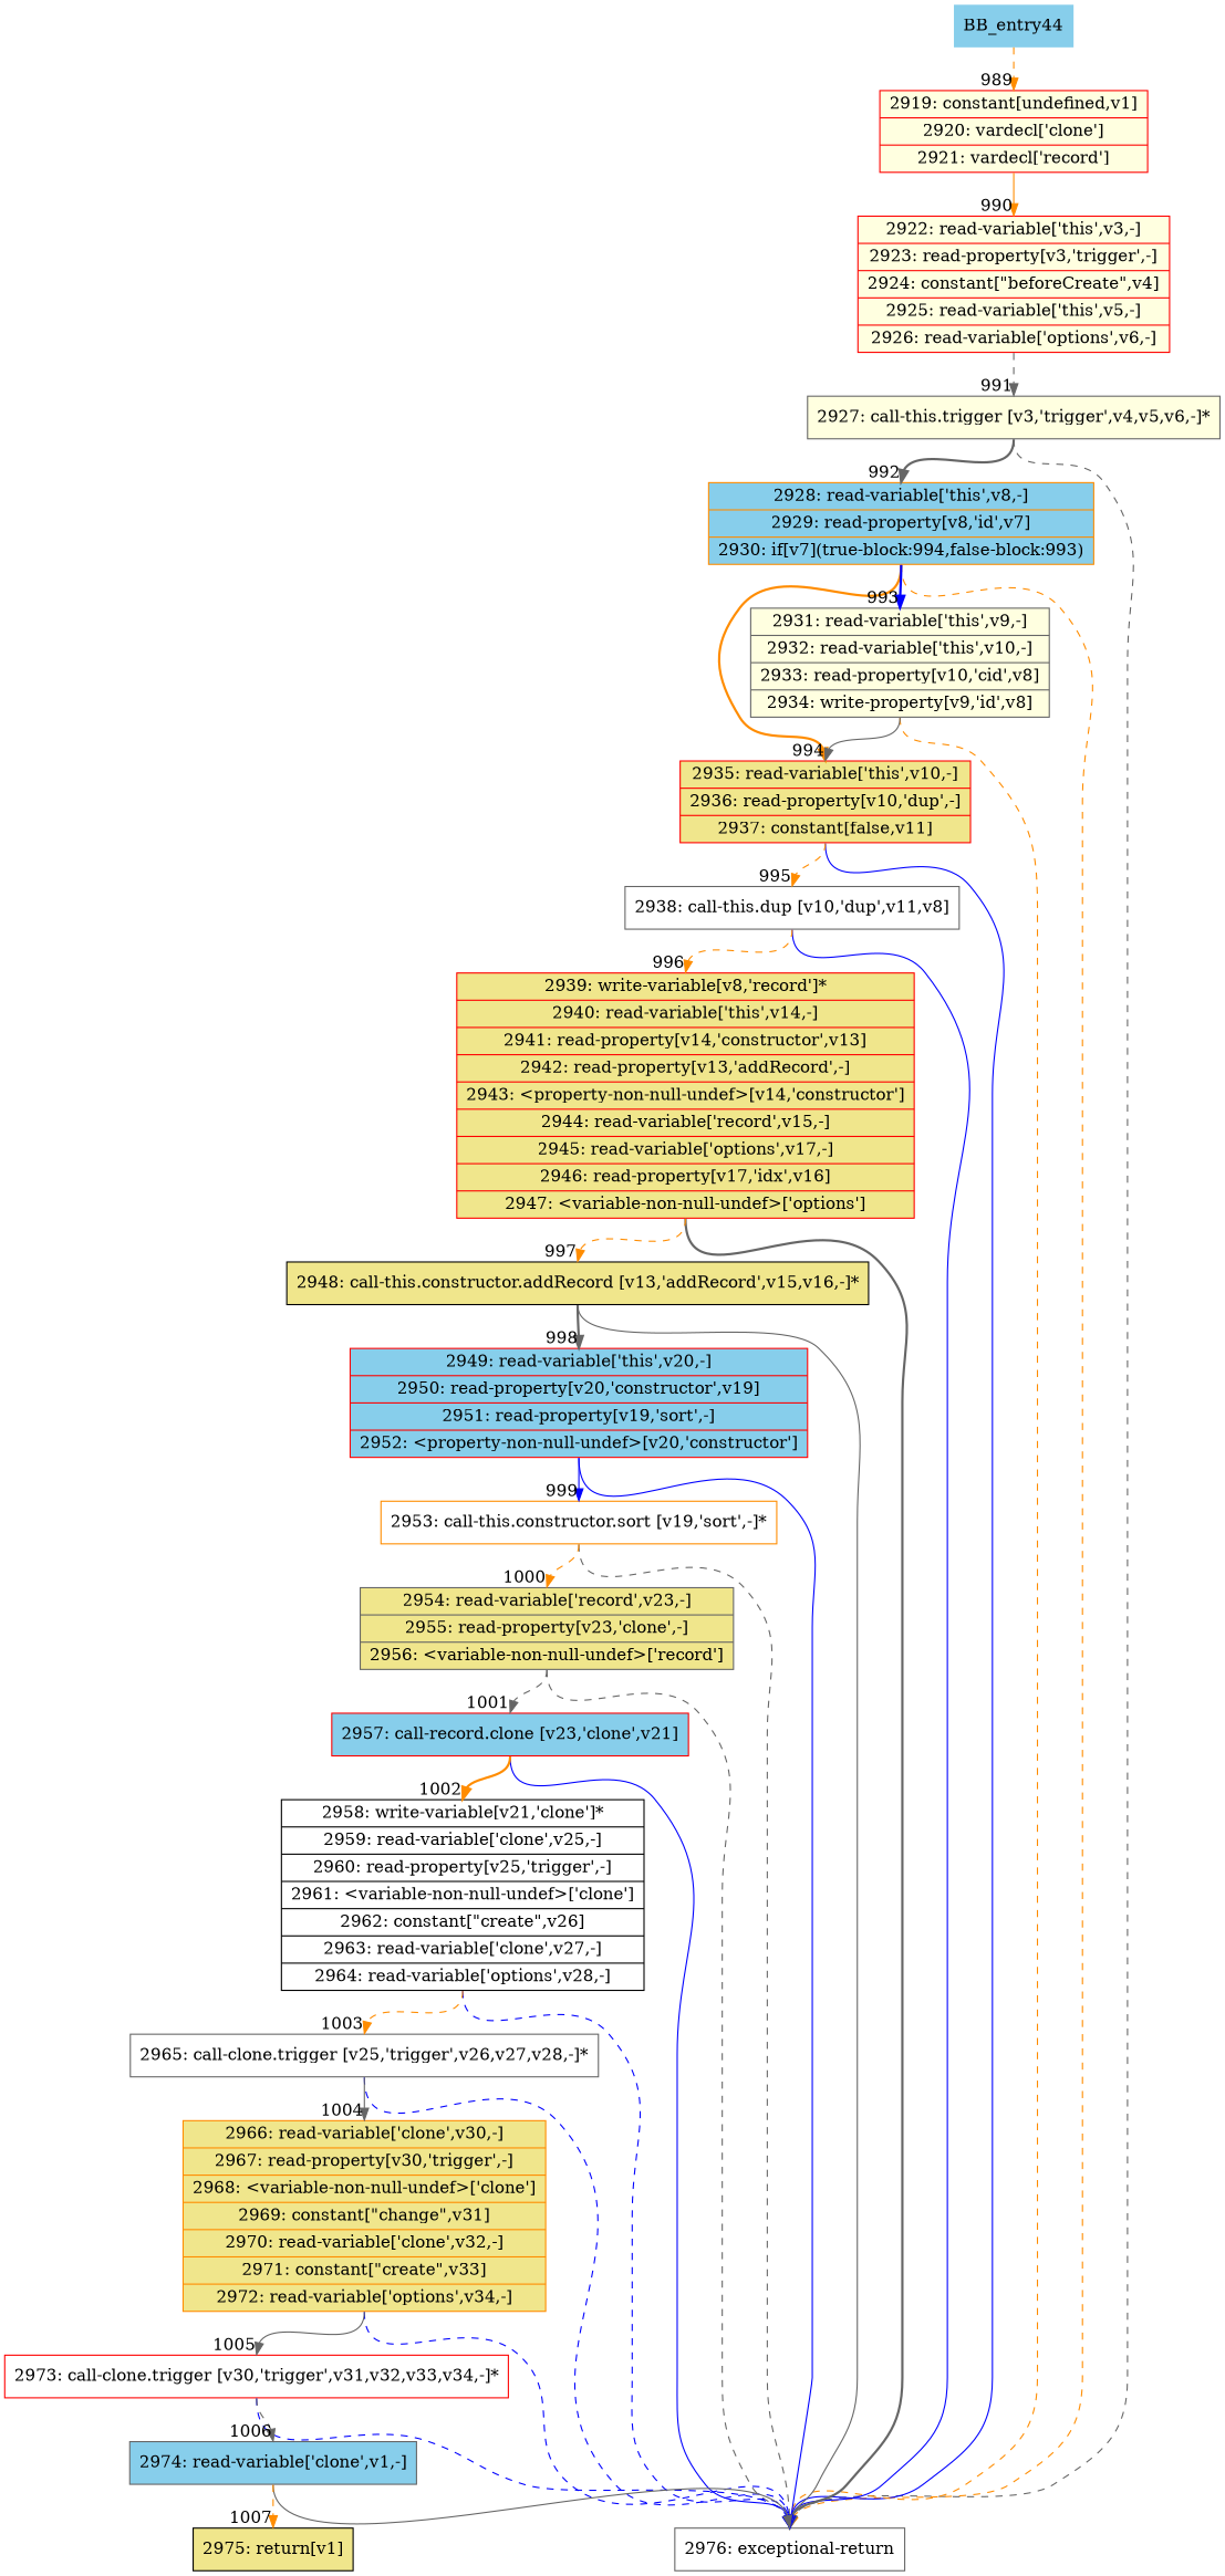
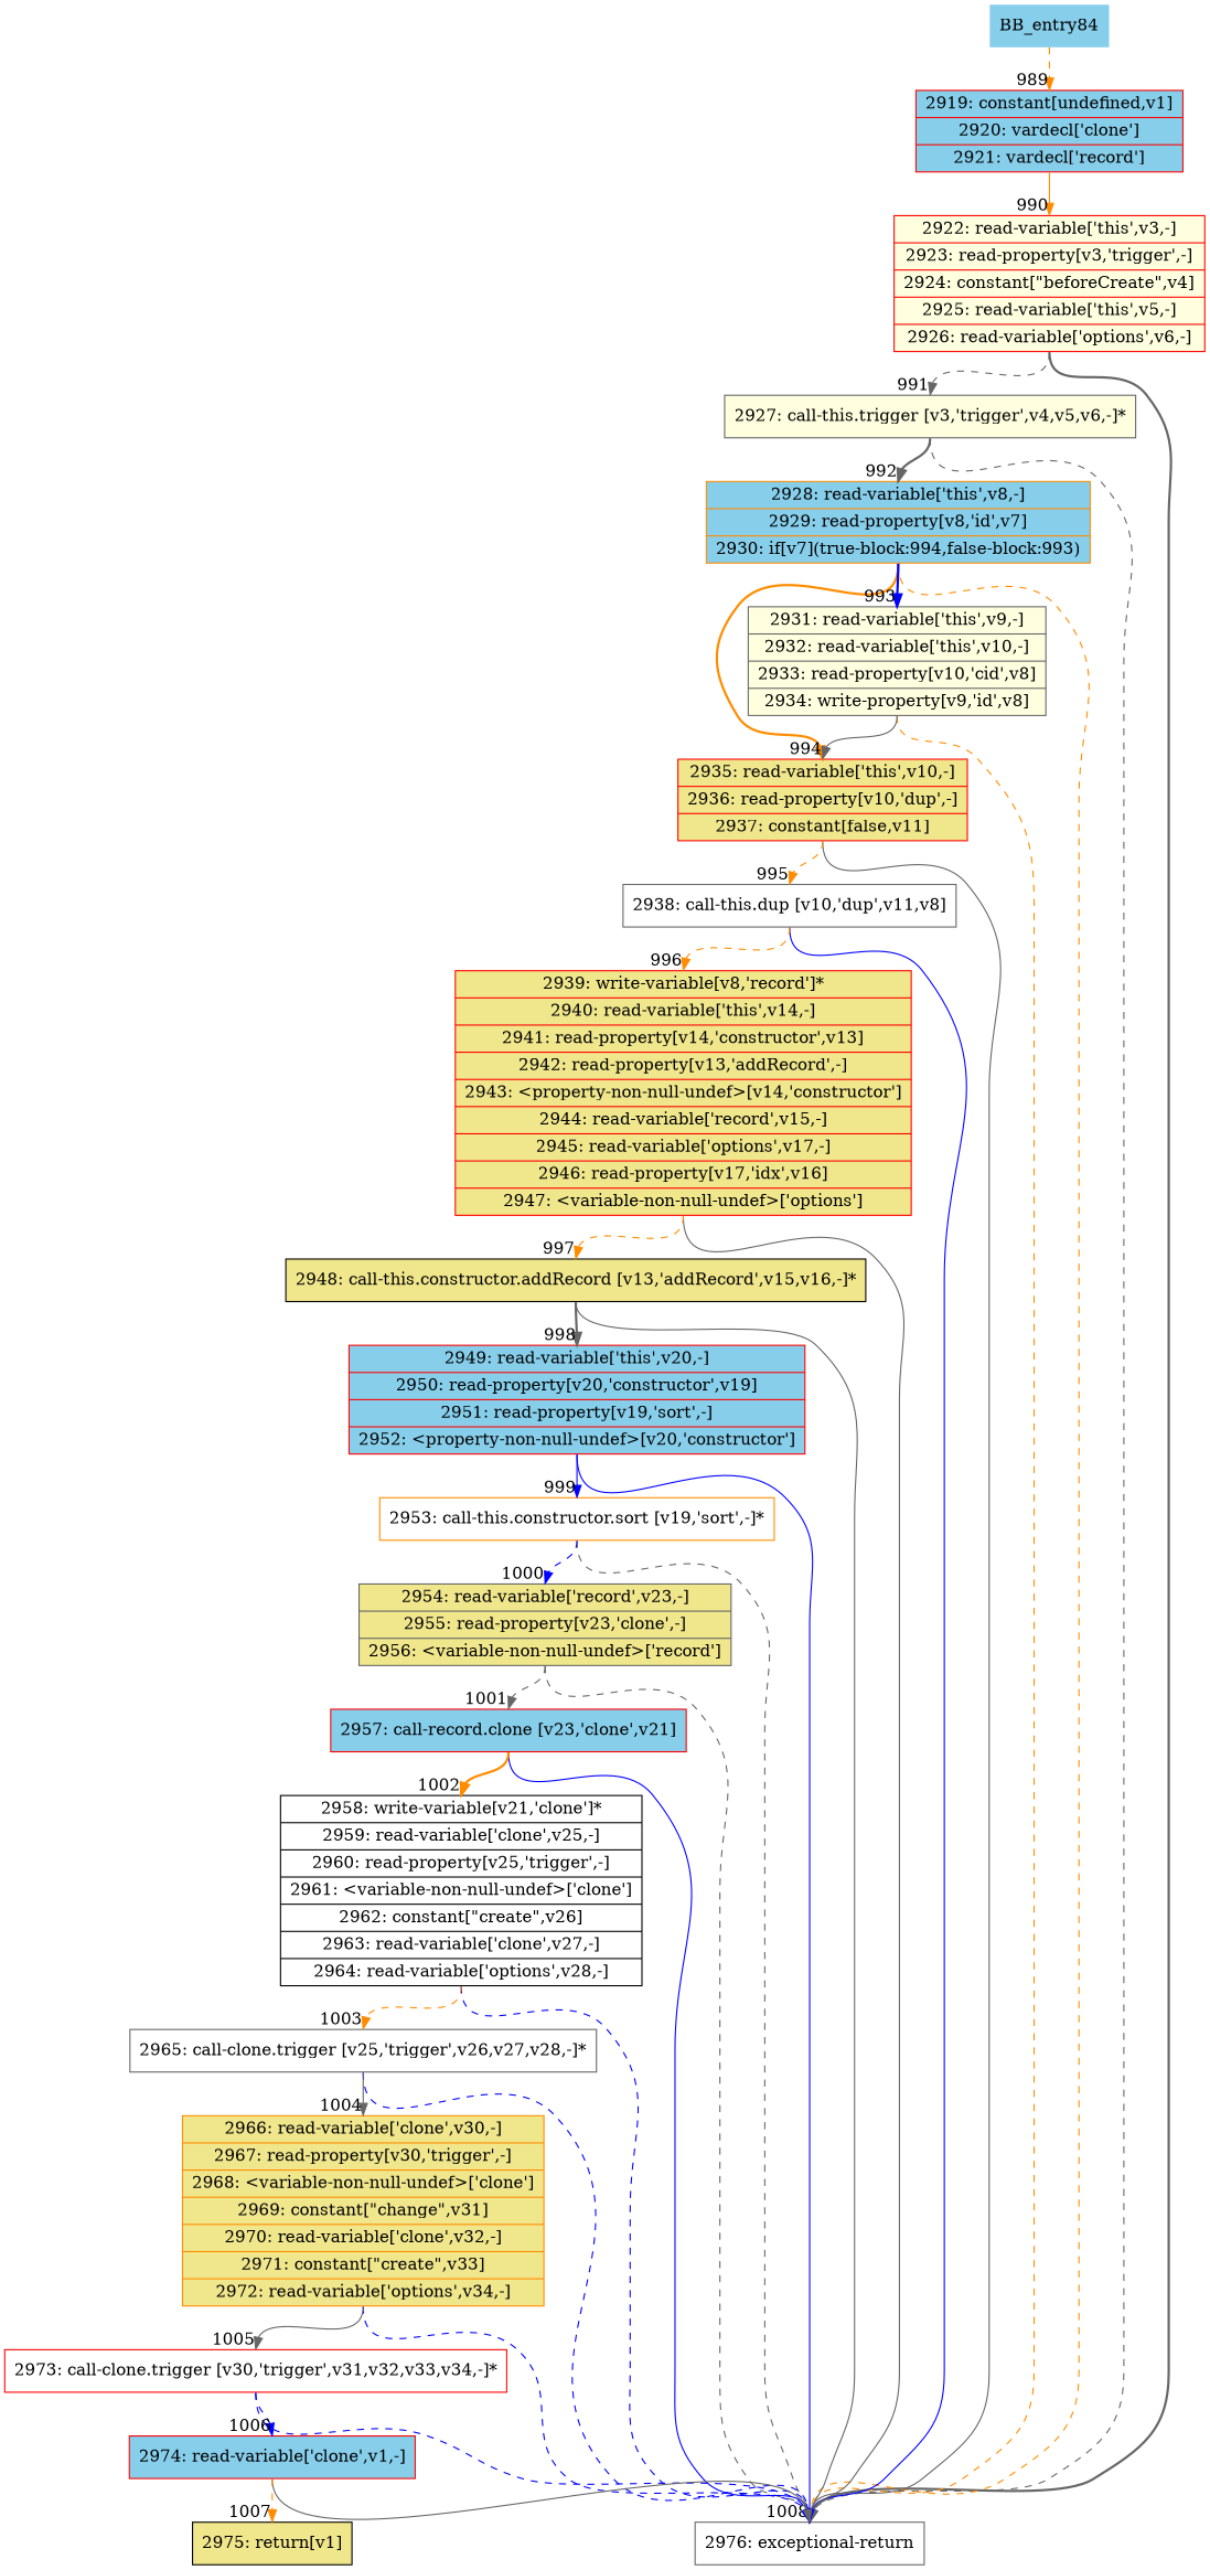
  digraph {
    rankdir=TD
    node [color=red fillcolor=white shape=record style=filled]
    edge [color=gray40 headport=n style=dashed tailport=s]
-   BB_entry84 [color=black fillcolor=skyblue shape=none label=BB_entry44]
-   n2 [fillcolor=lightyellow label="{2919: constant[undefined,v1]|2920: vardecl['clone']|2921: vardecl['record']}"]
+   BB_entry84 [color=black fillcolor=skyblue shape=none]
+   n2 [fillcolor=skyblue label="{2919: constant[undefined,v1]|2920: vardecl['clone']|2921: vardecl['record']}"]
    n3 [fillcolor=lightyellow label="{2922: read-variable['this',v3,-]|2923: read-property[v3,'trigger',-]|2924: constant[\"beforeCreate\",v4]|2925: read-variable['this',v5,-]|2926: read-variable['options',v6,-]}"]
    n4 [color=gray40 fillcolor=lightyellow label="{2927: call-this.trigger [v3,'trigger',v4,v5,v6,-]*}"]
    n5 [color=gray40 label="{2976: exceptional-return}"]
    n6 [color=darkorange fillcolor=skyblue label="{2928: read-variable['this',v8,-]|2929: read-property[v8,'id',v7]|2930: if[v7](true-block:994,false-block:993)}"]
    n7 [fillcolor=khaki label="{2935: read-variable['this',v10,-]|2936: read-property[v10,'dup',-]|2937: constant[false,v11]}"]
    n8 [color=gray40 fillcolor=lightyellow label="{2931: read-variable['this',v9,-]|2932: read-variable['this',v10,-]|2933: read-property[v10,'cid',v8]|2934: write-property[v9,'id',v8]}"]
    n9 [color=gray40 label="{2938: call-this.dup [v10,'dup',v11,v8]}"]
    n10 [fillcolor=khaki label="{2939: write-variable[v8,'record']*|2940: read-variable['this',v14,-]|2941: read-property[v14,'constructor',v13]|2942: read-property[v13,'addRecord',-]|2943: \<property-non-null-undef\>[v14,'constructor']|2944: read-variable['record',v15,-]|2945: read-variable['options',v17,-]|2946: read-property[v17,'idx',v16]|2947: \<variable-non-null-undef\>['options']}"]
    n11 [color=black fillcolor=khaki label="{2948: call-this.constructor.addRecord [v13,'addRecord',v15,v16,-]*}"]
    n12 [fillcolor=skyblue label="{2949: read-variable['this',v20,-]|2950: read-property[v20,'constructor',v19]|2951: read-property[v19,'sort',-]|2952: \<property-non-null-undef\>[v20,'constructor']}"]
    n13 [color=darkorange label="{2953: call-this.constructor.sort [v19,'sort',-]*}"]
    n14 [color=gray40 fillcolor=khaki label="{2954: read-variable['record',v23,-]|2955: read-property[v23,'clone',-]|2956: \<variable-non-null-undef\>['record']}"]
    n15 [fillcolor=skyblue label="{2957: call-record.clone [v23,'clone',v21]}"]
    n16 [color=black label="{2958: write-variable[v21,'clone']*|2959: read-variable['clone',v25,-]|2960: read-property[v25,'trigger',-]|2961: \<variable-non-null-undef\>['clone']|2962: constant[\"create\",v26]|2963: read-variable['clone',v27,-]|2964: read-variable['options',v28,-]}"]
    n17 [color=gray40 label="{2965: call-clone.trigger [v25,'trigger',v26,v27,v28,-]*}"]
    n18 [color=darkorange fillcolor=khaki label="{2966: read-variable['clone',v30,-]|2967: read-property[v30,'trigger',-]|2968: \<variable-non-null-undef\>['clone']|2969: constant[\"change\",v31]|2970: read-variable['clone',v32,-]|2971: constant[\"create\",v33]|2972: read-variable['options',v34,-]}"]
    n19 [label="{2973: call-clone.trigger [v30,'trigger',v31,v32,v33,v34,-]*}"]
-   n20 [color=gray40 fillcolor=skyblue label="{2974: read-variable['clone',v1,-]}"]
+   n20 [fillcolor=skyblue label="{2974: read-variable['clone',v1,-]}"]
    n21 [color=black fillcolor=khaki label="{2975: return[v1]}"]
    BB_entry84 -> n2 [color=darkorange headlabel="    989"]
    n2 -> n3 [color=darkorange headlabel="      990" style=solid]
    n3 -> n4 [headlabel="      991"]
+   n3 -> n5 [headlabel="      1008" style=bold]
    n4 -> n5
    n4 -> n6 [headlabel="      992" style=bold]
    n6 -> n5 [color=darkorange]
    n6 -> n7 [color=darkorange headlabel="      994" style=bold]
    n6 -> n8 [color=blue headlabel="      993" style=bold]
-   n7 -> n5 [color=blue style=solid]
+   n7 -> n5 [style=solid]
    n7 -> n9 [color=darkorange headlabel="      995"]
    n8 -> n5 [color=darkorange]
    n8 -> n7 [style=solid]
    n9 -> n5 [color=blue style=solid]
    n9 -> n10 [color=darkorange headlabel="      996"]
-   n10 -> n5 [style=bold]
+   n10 -> n5 [style=solid]
    n10 -> n11 [color=darkorange headlabel="      997"]
    n11 -> n5 [style=solid]
    n11 -> n12 [headlabel="      998" style=bold]
    n12 -> n5 [color=blue style=solid]
    n12 -> n13 [color=blue headlabel="      999" style=solid]
    n13 -> n5
-   n13 -> n14 [color=darkorange headlabel="      1000"]
+   n13 -> n14 [color=blue headlabel="      1000"]
    n14 -> n5
    n14 -> n15 [headlabel="      1001"]
    n15 -> n5 [color=blue style=solid]
    n15 -> n16 [color=darkorange headlabel="      1002" style=bold]
    n16 -> n5 [color=blue]
    n16 -> n17 [color=darkorange headlabel="      1003"]
    n17 -> n5 [color=blue]
    n17 -> n18 [headlabel="      1004" style=solid]
    n18 -> n5 [color=blue]
    n18 -> n19 [headlabel="      1005" style=solid]
    n19 -> n5 [color=blue]
-   n19 -> n20 [headlabel="      1006"]
+   n19 -> n20 [color=blue headlabel="      1006"]
    n20 -> n5 [style=solid]
    n20 -> n21 [color=darkorange headlabel="      1007"]
  }
